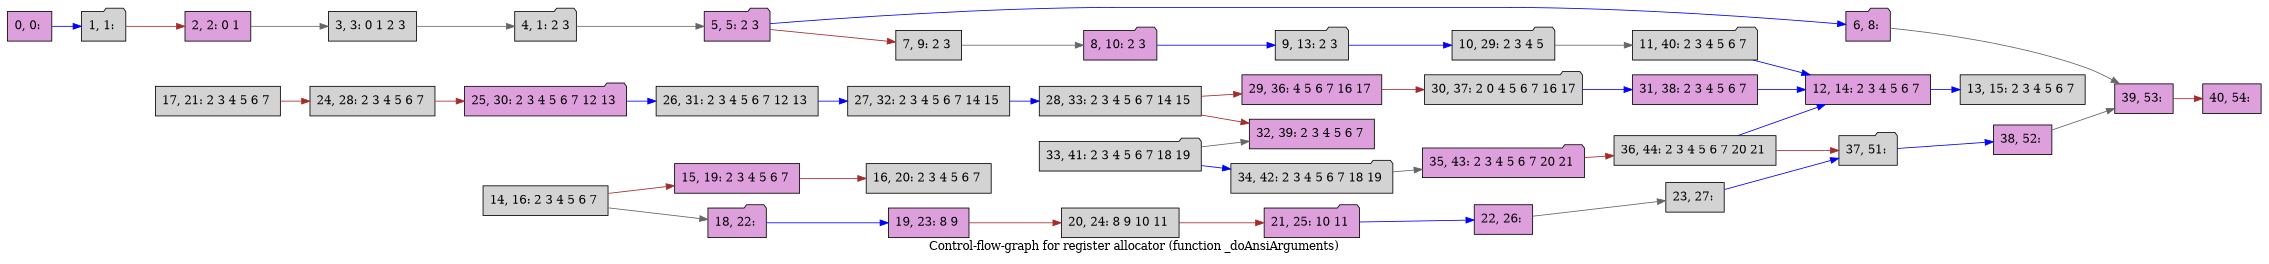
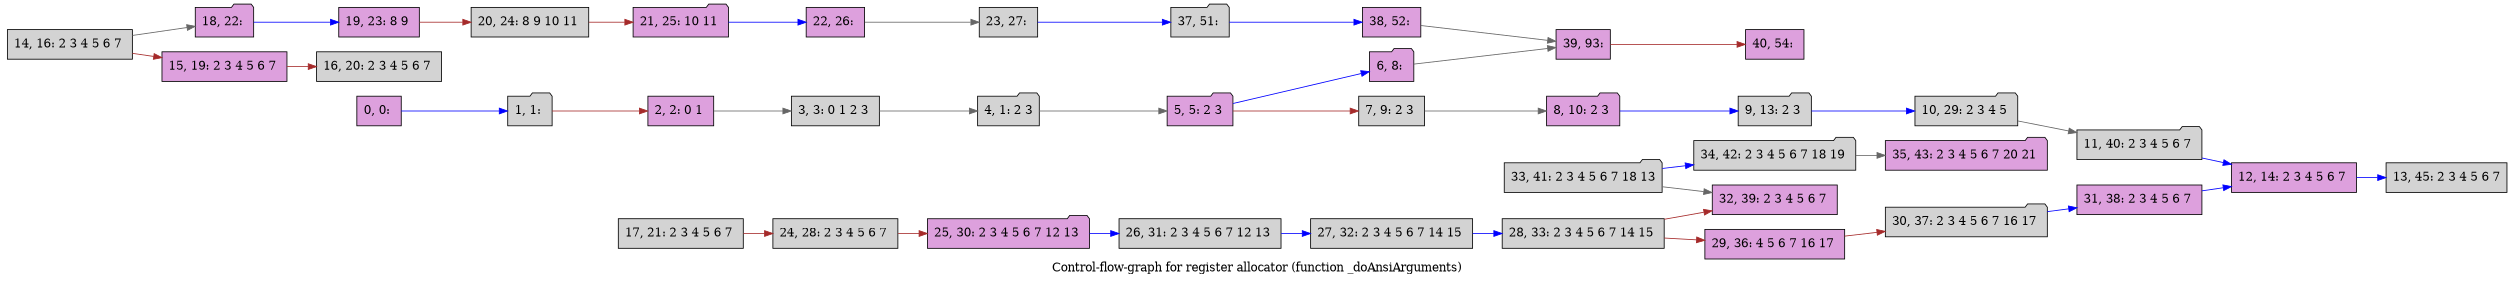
  digraph {
    label="Control-flow-graph for register allocator (function _doAnsiArguments)"
    rankdir=LR
    node [fillcolor=lightgrey shape=box style=filled]
    edge [color=blue]
    n1 [fillcolor=plum label="0, 0: "]
    n2 [label="1, 1: " shape=folder]
    n3 [fillcolor=plum label="2, 2: 0 1 "]
    n4 [label="3, 3: 0 1 2 3 "]
    n5 [label="4, 1: 2 3" shape=folder]
    n6 [fillcolor=plum label="5, 5: 2 3 " shape=folder]
    n7 [fillcolor=plum label="6, 8: " shape=folder]
    n8 [label="7, 9: 2 3 "]
-   n9 [fillcolor=plum label="39, 53: "]
+   n9 [fillcolor=plum label="39, 93:"]
    n10 [fillcolor=plum label="8, 10: 2 3 " shape=folder]
    n11 [fillcolor=plum label="40, 54: "]
    n12 [label="9, 13: 2 3 " shape=folder]
    n13 [label="10, 29: 2 3 4 5 " shape=folder]
    n14 [label="11, 40: 2 3 4 5 6 7 " shape=folder]
    n15 [fillcolor=plum label="12, 14: 2 3 4 5 6 7 "]
-   n16 [label="13, 15: 2 3 4 5 6 7 "]
+   n16 [label="13, 45: 2 3 4 5 6 7"]
    n17 [label="14, 16: 2 3 4 5 6 7 "]
    n18 [fillcolor=plum label="15, 19: 2 3 4 5 6 7 "]
    n19 [fillcolor=plum label="18, 22: " shape=folder]
    n20 [label="16, 20: 2 3 4 5 6 7 "]
    n21 [fillcolor=plum label="19, 23: 8 9 "]
    n22 [label="17, 21: 2 3 4 5 6 7 "]
    n23 [label="24, 28: 2 3 4 5 6 7 "]
    n24 [fillcolor=plum label="25, 30: 2 3 4 5 6 7 12 13 " shape=folder]
    n25 [label="20, 24: 8 9 10 11 "]
    n26 [fillcolor=plum label="21, 25: 10 11 " shape=folder]
    n27 [fillcolor=plum label="22, 26: "]
    n28 [label="23, 27: "]
    n29 [label="37, 51: " shape=folder]
    n30 [fillcolor=plum label="38, 52: "]
    n31 [label="26, 31: 2 3 4 5 6 7 12 13 "]
    n32 [label="27, 32: 2 3 4 5 6 7 14 15 "]
    n33 [label="28, 33: 2 3 4 5 6 7 14 15 "]
    n34 [fillcolor=plum label="29, 36: 4 5 6 7 16 17 "]
    n35 [fillcolor=plum label="32, 39: 2 3 4 5 6 7 "]
-   n36 [label="30, 37: 2 0 4 5 6 7 16 17" shape=folder]
+   n36 [label="30, 37: 2 3 4 5 6 7 16 17 " shape=folder]
    n37 [fillcolor=plum label="31, 38: 2 3 4 5 6 7 "]
-   n38 [label="33, 41: 2 3 4 5 6 7 18 19 " shape=folder]
+   n38 [label="33, 41: 2 3 4 5 6 7 18 13" shape=folder]
    n39 [label="34, 42: 2 3 4 5 6 7 18 19 " shape=folder]
    n40 [fillcolor=plum label="35, 43: 2 3 4 5 6 7 20 21 " shape=folder]
-   n41 [label="36, 44: 2 3 4 5 6 7 20 21 "]
    n1 -> n2
    n2 -> n3 [color=brown]
    n3 -> n4 [color=gray40]
    n4 -> n5 [color=gray40]
    n5 -> n6 [color=gray40]
    n6 -> n7
    n6 -> n8 [color=brown]
    n7 -> n9 [color=gray40]
    n8 -> n10 [color=gray40]
    n9 -> n11 [color=brown]
    n10 -> n12
    n12 -> n13
    n13 -> n14 [color=gray40]
    n14 -> n15
    n15 -> n16
    n17 -> n18 [color=brown]
    n17 -> n19 [color=gray40]
    n18 -> n20 [color=brown]
    n19 -> n21
    n21 -> n25 [color=brown]
    n22 -> n23 [color=brown]
    n23 -> n24 [color=brown]
    n24 -> n31
    n25 -> n26 [color=brown]
    n26 -> n27
    n27 -> n28 [color=gray40]
    n28 -> n29
    n29 -> n30
    n30 -> n9 [color=gray40]
    n31 -> n32
    n32 -> n33
    n33 -> n34 [color=brown]
    n33 -> n35 [color=brown]
    n34 -> n36 [color=brown]
    n36 -> n37
    n37 -> n15
    n38 -> n35 [color=gray40]
    n38 -> n39
    n39 -> n40 [color=gray40]
-   n40 -> n41 [color=brown]
-   n41 -> n15
-   n41 -> n29 [color=brown]
  }
